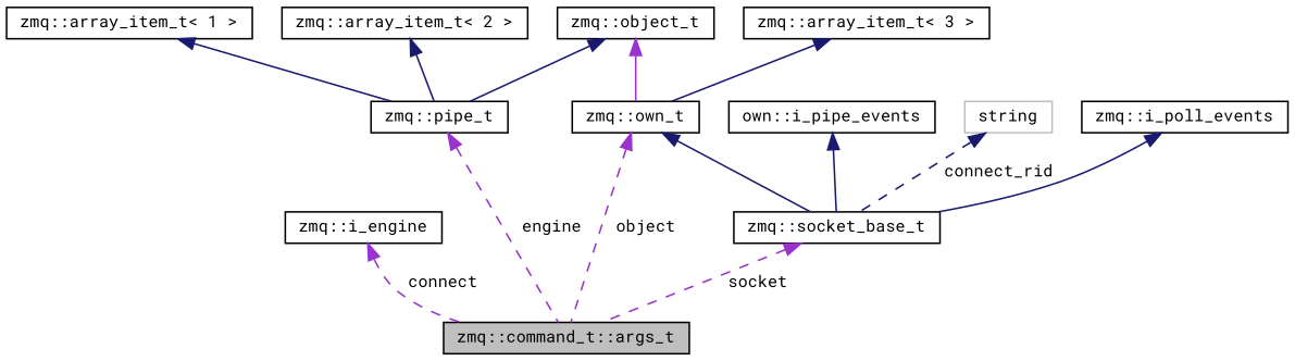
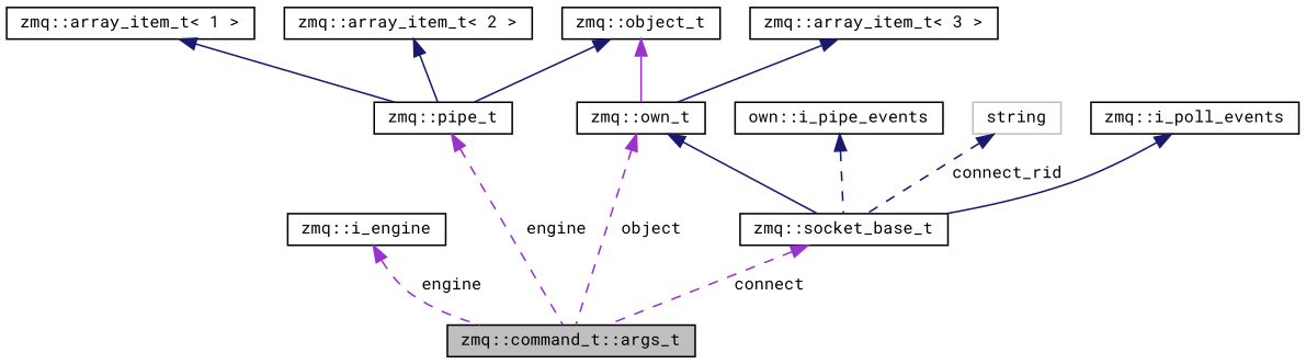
  digraph {
    fontname="Roboto Mono"
    rankdir=TB
    node [color=black fillcolor=white fontname="Roboto Mono" fontsize=10 shape=record style=filled]
    edge [color=midnightblue dir=back fontname="Roboto Mono" fontsize=10 labelfontname=Helvetica labelfontsize=10 style=solid]
    n1 [fillcolor=grey75 fontcolor=black height=0.2 label="zmq::command_t::args_t" width=0.4]
    n2 [height=0.2 label="zmq::i_engine" width=0.4]
    n3 [height=0.2 label="zmq::socket_base_t" width=0.4]
    n4 [height=0.2 label="zmq::own_t" width=0.4]
    n5 [height=0.2 label="zmq::object_t" width=0.4]
    n6 [height=0.2 label="zmq::pipe_t" width=0.4]
    n7 [height=0.2 label="zmq::i_poll_events" width=0.4]
    n8 [height=0.2 label="own::i_pipe_events" width=0.4]
    n9 [color=grey75 height=0.2 label=string width=0.4]
    n10 [height=0.2 label="zmq::array_item_t\< 1 \>" width=0.4]
    n11 [height=0.2 label="zmq::array_item_t\< 2 \>" width=0.4]
    n12 [height=0.2 label="zmq::array_item_t\< 3 \>" width=0.4]
-   n2 -> n1 [color=darkorchid3 label=" connect" style=dashed]
-   n3 -> n1 [color=darkorchid3 label=" socket" style=dashed]
+   n2 -> n1 [color=darkorchid3 label=" engine" style=dashed]
+   n3 -> n1 [color=darkorchid3 label=" connect" style=dashed]
    n4 -> n1 [color=darkorchid3 label=" object" style=dashed]
    n4 -> n3
    n5 -> n4 [color=darkorchid3]
    n5 -> n6
    n6 -> n1 [color=darkorchid3 label=" engine" style=dashed]
    n7 -> n3
-   n8 -> n3
+   n8 -> n3 [style=dashed]
    n9 -> n3 [label=" connect_rid" style=dashed]
    n10 -> n6
    n11 -> n6
    n12 -> n4
  }
